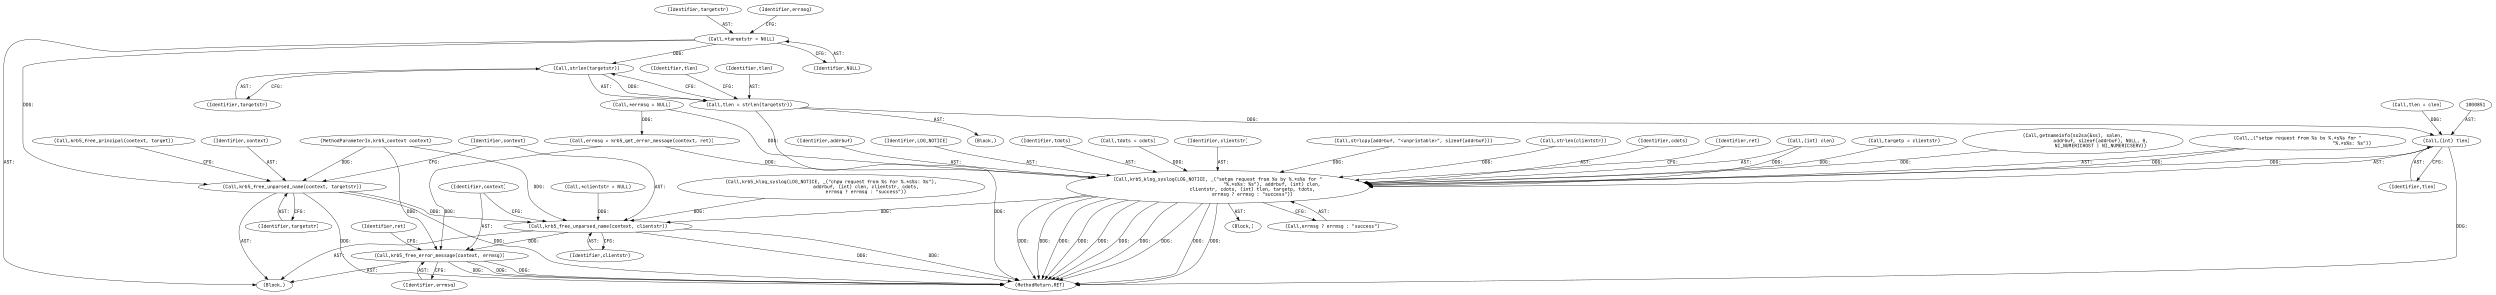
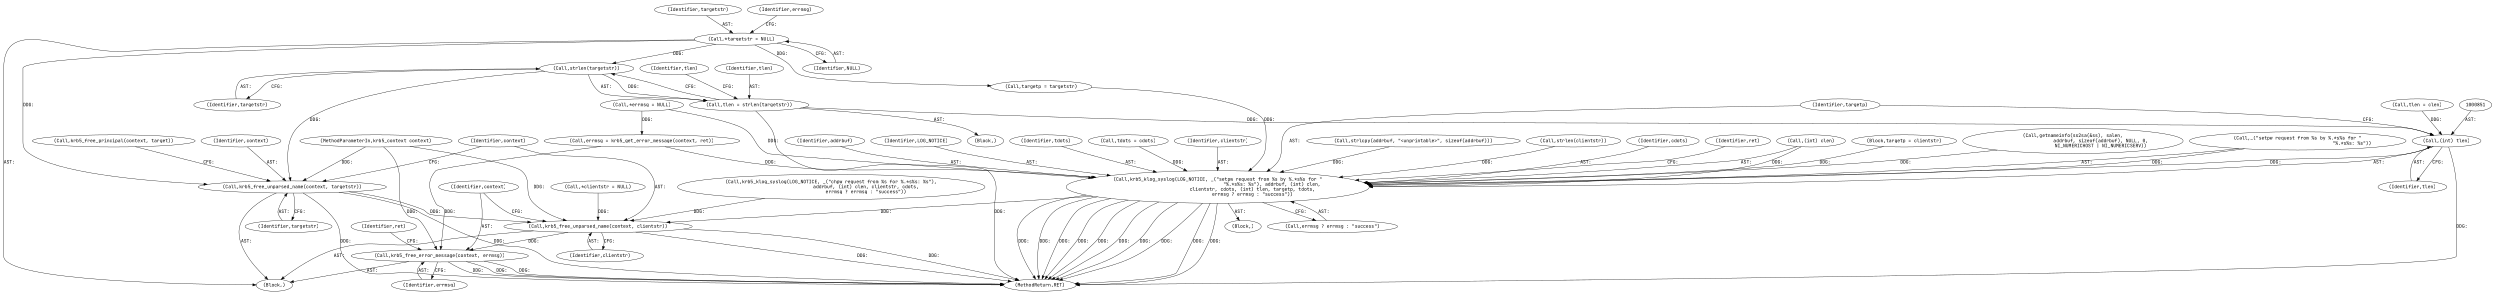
  digraph {
    fontname="JetBrains Mono"
    node [fontname="JetBrains Mono"]
    edge [fontname="JetBrains Mono"]
    n1 [label="(Call,strlen(targetstr))"]
    n2 [label="(Call,tlen = strlen(targetstr))"]
    n3 [label="(Call,krb5_free_unparsed_name(context, targetstr))"]
    n4 [label="(Identifier,targetstr)"]
    n5 [label="(Call,(int) tlen)"]
    n6 [label="(Block,)"]
    n7 [label="(MethodReturn,RET)"]
    n8 [label="(Block,)"]
    n9 [label="(Call,krb5_free_unparsed_name(context, clientstr))"]
    n10 [label="(Identifier,targetstr)"]
    n11 [label="(Call,*targetstr = NULL)"]
    n12 [label="(Identifier,NULL)"]
+   n13 [label="(Call,targetp = targetstr)"]
    n14 [label="(Call,krb5_klog_syslog(LOG_NOTICE, _(\"setpw request from %s by %.*s%s for \"\n                                       \"%.*s%s: %s\"), addrbuf, (int) clen,\n                         clientstr, cdots, (int) tlen, targetp, tdots,\n                         errmsg ? errmsg : \"success\"))"]
    n15 [label="(Identifier,tlen)"]
    n16 [label="(Block,)"]
    n17 [label="(Call,errmsg ? errmsg : \"success\")"]
    n18 [label="(Call,krb5_free_error_message(context, errmsg))"]
    n19 [label="(Identifier,clientstr)"]
    n20 [label="(Identifier,errmsg)"]
    n21 [label="(Identifier,context)"]
    n22 [label="(Call,strlcpy(addrbuf, \"<unprintable>\", sizeof(addrbuf)))"]
    n23 [label="(Identifier,ret)"]
    n24 [label="(Call,strlen(clientstr))"]
    n25 [label="(Identifier,tlen)"]
    n26 [label="(Identifier,targetstr)"]
    n27 [label="(Call,*clientstr = NULL)"]
    n28 [label="(Identifier,cdots)"]
    n29 [label="(Identifier,ret)"]
    n30 [label="(Call,(int) clen)"]
    n31 [label="(Identifier,tlen)"]
-   n32 [label="(Call,targetp = clientstr)"]
+   n32 [label="(Block,targetp = clientstr)"]
    n33 [label="(MethodParameterIn,krb5_context context)"]
    n34 [label="(Call,getnameinfo(ss2sa(&ss), salen,\n                    addrbuf, sizeof(addrbuf), NULL, 0,\n                    NI_NUMERICHOST | NI_NUMERICSERV))"]
    n35 [label="(Call,_(\"setpw request from %s by %.*s%s for \"\n                                       \"%.*s%s: %s\"))"]
    n36 [label="(Call,krb5_free_principal(context, target))"]
    n37 [label="(Identifier,addrbuf)"]
+   n38 [label="(Identifier,targetp)"]
    n39 [label="(Identifier,LOG_NOTICE)"]
    n40 [label="(Call,krb5_klog_syslog(LOG_NOTICE, _(\"chpw request from %s for %.*s%s: %s\"),\n                         addrbuf, (int) clen, clientstr, cdots,\n                         errmsg ? errmsg : \"success\"))"]
    n41 [label="(Identifier,tdots)"]
    n42 [label="(Identifier,context)"]
    n43 [label="(Call,*errmsg = NULL)"]
    n44 [label="(Call,errmsg = krb5_get_error_message(context, ret))"]
    n45 [label="(Call,tlen = clen)"]
    n46 [label="(Call,tdots = cdots)"]
    n47 [label="(Identifier,clientstr)"]
    n48 [label="(Identifier,errmsg)"]
    n49 [label="(Identifier,context)"]
    1000851
    n1 -> n2 [label="AST: "]
    n1 -> n2 [label="DDG: "]
+   n1 -> n3 [label="DDG: "]
    n1 -> n4 [label="CFG: "]
    n2 -> n1 [label="CFG: "]
    n2 -> n5 [label="DDG: "]
    n2 -> n6 [label="AST: "]
    n2 -> n7 [label="DDG: "]
    n3 -> n7 [label="DDG: "]
    n3 -> n7 [label="DDG: "]
    n3 -> n8 [label="AST: "]
    n3 -> n9 [label="DDG: "]
    n3 -> n10 [label="CFG: "]
    n4 -> n1 [label="AST: "]
    n5 -> n7 [label="DDG: "]
    n5 -> n14 [label="AST: "]
    n5 -> n14 [label="DDG: "]
    n5 -> n15 [label="CFG: "]
    n9 -> n7 [label="DDG: "]
    n9 -> n7 [label="DDG: "]
    n9 -> n8 [label="AST: "]
    n9 -> n18 [label="DDG: "]
    n9 -> n19 [label="CFG: "]
    n10 -> n3 [label="AST: "]
    n11 -> n1 [label="DDG: "]
    n11 -> n3 [label="DDG: "]
    n11 -> n8 [label="AST: "]
    n11 -> n12 [label="CFG: "]
+   n11 -> n13 [label="DDG: "]
    n12 -> n11 [label="AST: "]
+   n13 -> n14 [label="DDG: "]
    n14 -> n7 [label="DDG: "]
    n14 -> n7 [label="DDG: "]
    n14 -> n7 [label="DDG: "]
    n14 -> n7 [label="DDG: "]
    n14 -> n7 [label="DDG: "]
    n14 -> n7 [label="DDG: "]
    n14 -> n7 [label="DDG: "]
    n14 -> n7 [label="DDG: "]
    n14 -> n7 [label="DDG: "]
    n14 -> n7 [label="DDG: "]
    n14 -> n9 [label="DDG: "]
    n14 -> n16 [label="AST: "]
    n14 -> n17 [label="CFG: "]
    n15 -> n5 [label="AST: "]
    n17 -> n14 [label="AST: "]
    n18 -> n7 [label="DDG: "]
    n18 -> n7 [label="DDG: "]
    n18 -> n7 [label="DDG: "]
    n18 -> n8 [label="AST: "]
    n18 -> n20 [label="CFG: "]
    n19 -> n9 [label="AST: "]
    n20 -> n18 [label="AST: "]
    n21 -> n3 [label="CFG: "]
    n21 -> n9 [label="AST: "]
    n22 -> n14 [label="DDG: "]
    n23 -> n18 [label="CFG: "]
    n24 -> n14 [label="DDG: "]
    n25 -> n2 [label="CFG: "]
    n26 -> n11 [label="AST: "]
    n27 -> n9 [label="DDG: "]
    n28 -> n14 [label="AST: "]
    n29 -> n14 [label="CFG: "]
    n30 -> n14 [label="AST: "]
    n30 -> n14 [label="DDG: "]
    n31 -> n2 [label="AST: "]
    n32 -> n14 [label="DDG: "]
    n33 -> n3 [label="DDG: "]
    n33 -> n9 [label="DDG: "]
    n33 -> n18 [label="DDG: "]
    n34 -> n14 [label="DDG: "]
    n35 -> n14 [label="AST: "]
    n35 -> n14 [label="DDG: "]
    n36 -> n3 [label="CFG: "]
    n37 -> n14 [label="AST: "]
+   n38 -> n5 [label="CFG: "]
+   n38 -> n14 [label="AST: "]
    n39 -> n14 [label="AST: "]
    n40 -> n9 [label="DDG: "]
    n41 -> n14 [label="AST: "]
    n42 -> n9 [label="CFG: "]
    n42 -> n18 [label="AST: "]
    n43 -> n14 [label="DDG: "]
    n43 -> n44 [label="DDG: "]
    n44 -> n14 [label="DDG: "]
    n44 -> n18 [label="DDG: "]
    n45 -> n5 [label="DDG: "]
    n46 -> n14 [label="DDG: "]
    n47 -> n14 [label="AST: "]
    n48 -> n11 [label="CFG: "]
    n49 -> n3 [label="AST: "]
    1000851 -> n5 [label="AST: "]
  }
